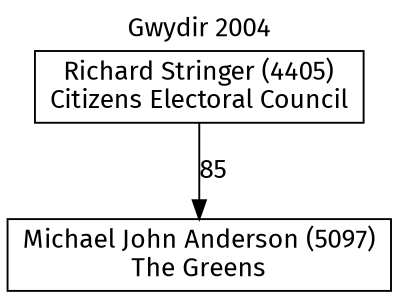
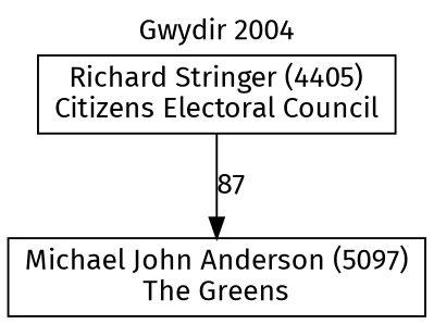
  digraph {
    label="Gwydir 2004"
    labelloc=t
    mclimit=10
    fontname="Fira Sans"
    node [shape=box fontname="Fira Sans"]
    n1 [label="Michael John Anderson (5097)\nThe Greens"]
    n2 [label="Richard Stringer (4405)\nCitizens Electoral Council"]
-   n2 -> n1 [label=85 fontname="Fira Sans"]
+   n2 -> n1 [label=87 fontname="Fira Sans"]
  }
